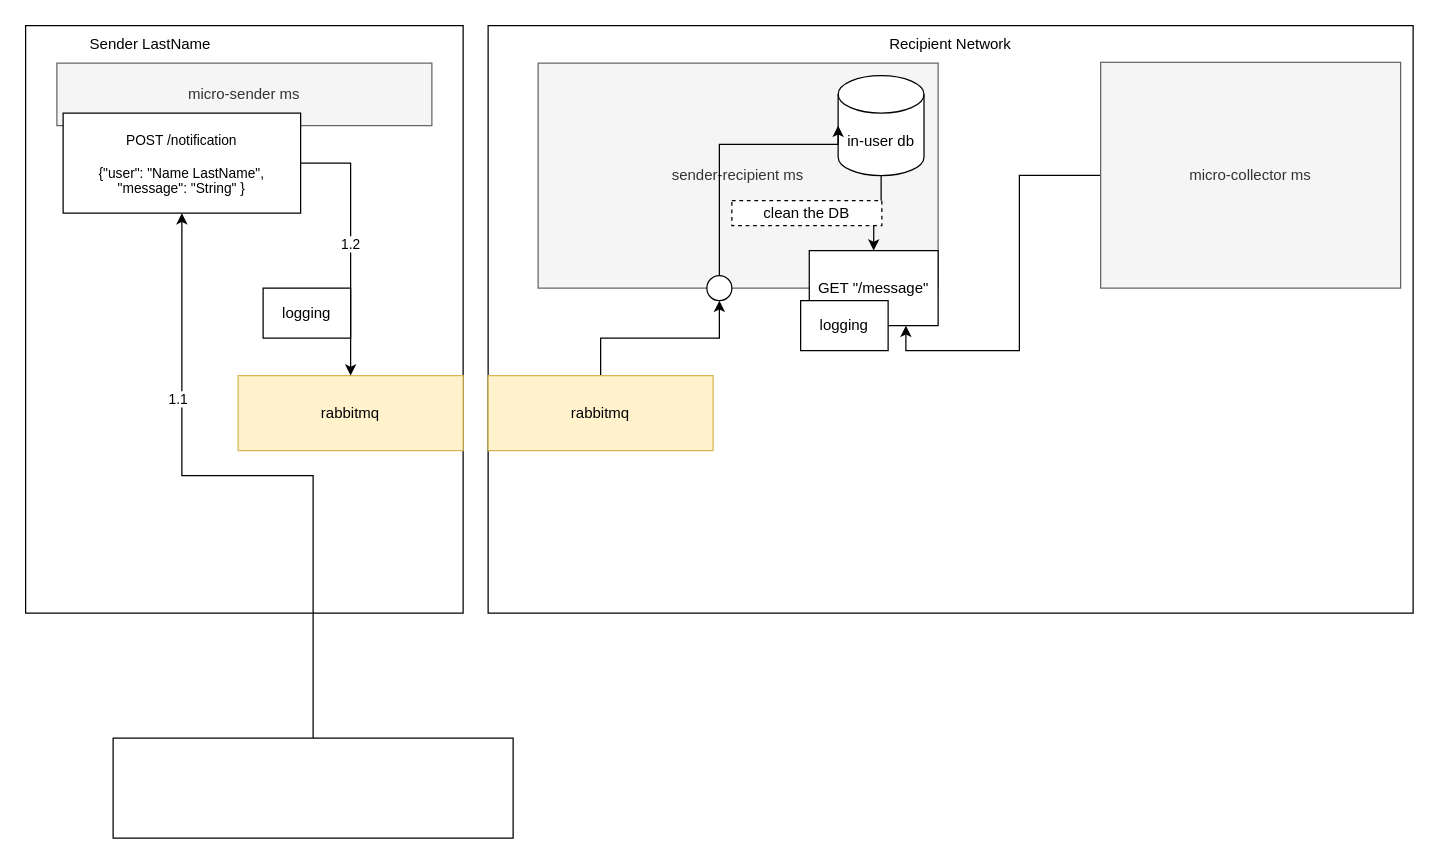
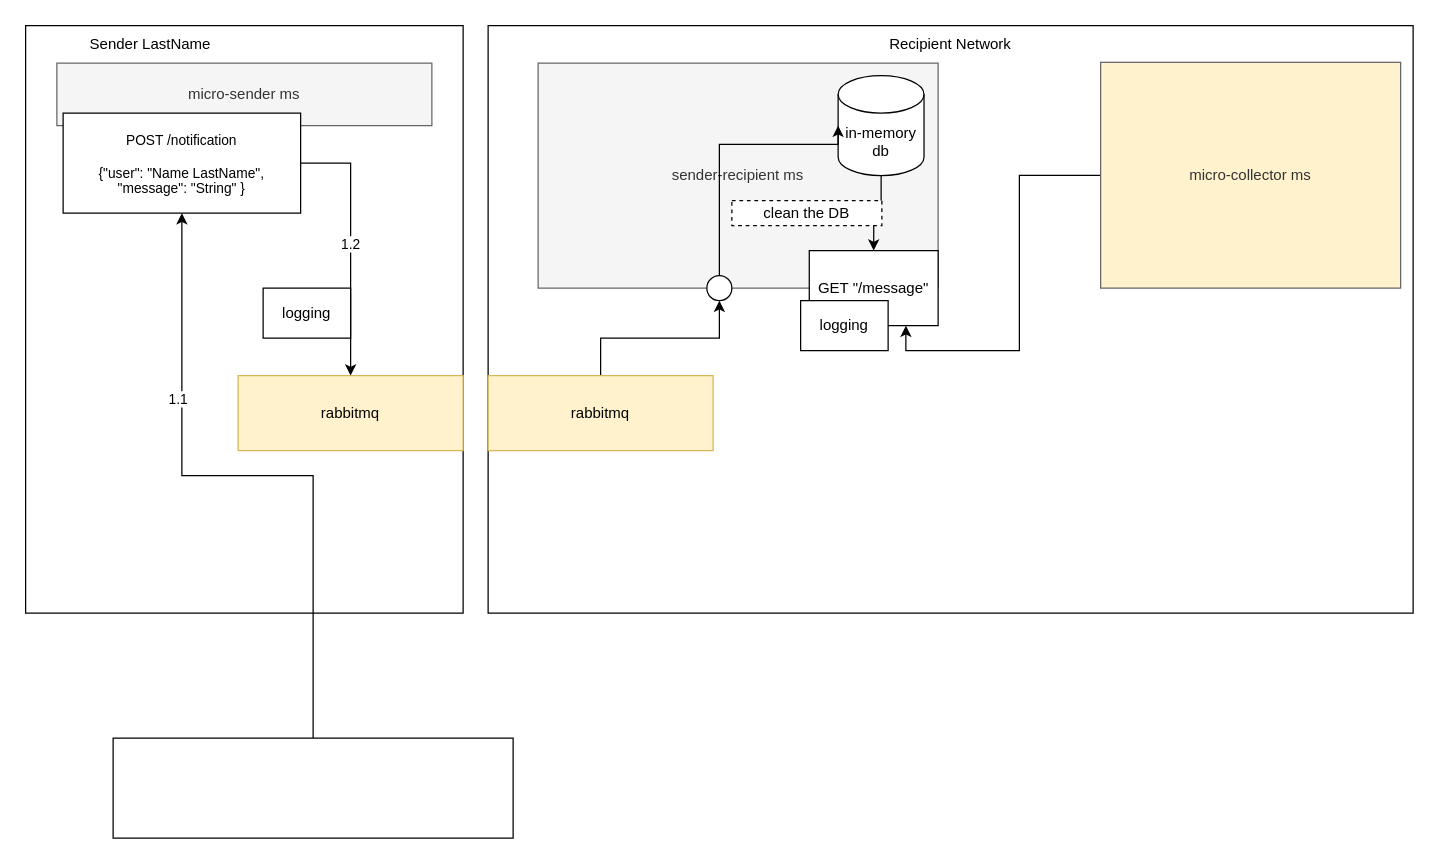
  <mxCell id="0" />
  <mxCell id="1" parent="0" />
  <mxCell id="2" value="" style="group" parent="1" vertex="1" connectable="0"><mxGeometry x="20" y="20" width="1110" height="470" as="geometry" /></mxCell>
  <mxCell id="3" value="" style="rounded=0;whiteSpace=wrap;html=1;" parent="2" vertex="1"><mxGeometry width="350" height="470" as="geometry" /></mxCell>
  <mxCell id="4" value="Sender LastName" style="text;html=1;align=center;verticalAlign=middle;whiteSpace=wrap;rounded=0;" parent="2" vertex="1"><mxGeometry width="200" height="30" as="geometry" /></mxCell>
  <mxCell id="5" value="micro-sender ms" style="rounded=0;whiteSpace=wrap;html=1;fillColor=#f5f5f5;fontColor=#333333;strokeColor=#666666;" parent="2" vertex="1"><mxGeometry x="25" y="30" width="300" height="50" as="geometry" /></mxCell>
  <mxCell id="6" value="" style="group" parent="2" vertex="1" connectable="0"><mxGeometry x="370" width="740" height="470" as="geometry" /></mxCell>
  <mxCell id="7" value="" style="rounded=0;whiteSpace=wrap;html=1;" parent="6" vertex="1"><mxGeometry width="740" height="470" as="geometry" /></mxCell>
  <mxCell id="8" value="Recipient Network" style="text;html=1;align=center;verticalAlign=middle;whiteSpace=wrap;rounded=0;" parent="6" vertex="1"><mxGeometry width="740" height="29.362" as="geometry" /></mxCell>
  <mxCell id="9" value="sender-recipient ms" style="rounded=0;whiteSpace=wrap;html=1;fillColor=#f5f5f5;fontColor=#333333;strokeColor=#666666;" parent="6" vertex="1"><mxGeometry x="40" y="30" width="320" height="180" as="geometry" /></mxCell>
  <mxCell id="10" style="edgeStyle=orthogonalEdgeStyle;rounded=0;orthogonalLoop=1;jettySize=auto;html=1;entryX=0.75;entryY=1;entryDx=0;entryDy=0;" parent="6" source="11" target="18" edge="1"><mxGeometry relative="1" as="geometry" /></mxCell>
- <mxCell id="11" value="micro-collector ms" style="rounded=0;whiteSpace=wrap;html=1;fillColor=#f5f5f5;fontColor=#333333;strokeColor=#666666;" parent="6" vertex="1"><mxGeometry x="490" y="29.36" width="240" height="180.64" as="geometry" /></mxCell>
+ <mxCell id="11" value="micro-collector ms" style="rounded=0;whiteSpace=wrap;html=1;fillColor=#fff2cc;fontColor=#333333;strokeColor=#666666;" parent="6" vertex="1"><mxGeometry x="490" y="29.36" width="240" height="180.64" as="geometry" /></mxCell>
  <mxCell id="12" style="edgeStyle=orthogonalEdgeStyle;rounded=0;orthogonalLoop=1;jettySize=auto;html=1;entryX=0.5;entryY=0;entryDx=0;entryDy=0;" parent="6" source="13" target="18" edge="1"><mxGeometry relative="1" as="geometry" /></mxCell>
- <mxCell id="13" value="in-user db" style="shape=cylinder3;whiteSpace=wrap;html=1;boundedLbl=1;backgroundOutline=1;size=15;" parent="6" vertex="1"><mxGeometry x="280" y="40" width="68.72" height="80" as="geometry" /></mxCell>
+ <mxCell id="13" value="in-memory db" style="shape=cylinder3;whiteSpace=wrap;html=1;boundedLbl=1;backgroundOutline=1;size=15;" parent="6" vertex="1"><mxGeometry x="280" y="40" width="68.72" height="80" as="geometry" /></mxCell>
  <mxCell id="14" value="" style="ellipse;whiteSpace=wrap;html=1;aspect=fixed;" parent="6" vertex="1"><mxGeometry x="175" y="200" width="20" height="20" as="geometry" /></mxCell>
  <mxCell id="15" style="edgeStyle=orthogonalEdgeStyle;rounded=0;orthogonalLoop=1;jettySize=auto;html=1;entryX=0.5;entryY=1;entryDx=0;entryDy=0;" parent="6" source="16" target="14" edge="1"><mxGeometry relative="1" as="geometry" /></mxCell>
  <mxCell id="16" value="rabbitmq" style="rounded=0;whiteSpace=wrap;html=1;fillColor=#fff2cc;strokeColor=#d6b656;" parent="6" vertex="1"><mxGeometry y="280" width="180" height="60" as="geometry" /></mxCell>
  <mxCell id="17" style="edgeStyle=orthogonalEdgeStyle;rounded=0;orthogonalLoop=1;jettySize=auto;html=1;entryX=0;entryY=0.5;entryDx=0;entryDy=0;entryPerimeter=0;" parent="6" source="14" target="13" edge="1"><mxGeometry relative="1" as="geometry"><Array as="points"><mxPoint x="185" y="95" /></Array></mxGeometry></mxCell>
  <mxCell id="18" value="GET &quot;/message&quot;" style="rounded=0;whiteSpace=wrap;html=1;" parent="6" vertex="1"><mxGeometry x="256.92" y="180" width="103.08" height="60" as="geometry" /></mxCell>
  <mxCell id="19" value="logging" style="rounded=0;whiteSpace=wrap;html=1;" parent="6" vertex="1"><mxGeometry x="250" y="220" width="70" height="40" as="geometry" /></mxCell>
  <mxCell id="20" value="clean the DB" style="rounded=0;whiteSpace=wrap;html=1;dashed=1;" parent="6" vertex="1"><mxGeometry x="195" y="140" width="120" height="20" as="geometry" /></mxCell>
  <mxCell id="21" value="logging" style="rounded=0;whiteSpace=wrap;html=1;" parent="2" vertex="1"><mxGeometry x="190" y="210" width="70" height="40" as="geometry" /></mxCell>
  <mxCell id="22" value="rabbitmq" style="rounded=0;whiteSpace=wrap;html=1;fillColor=#fff2cc;strokeColor=#d6b656;" parent="2" vertex="1"><mxGeometry x="170" y="280" width="180" height="60" as="geometry" /></mxCell>
  <mxCell id="23" value="1.2" style="edgeStyle=orthogonalEdgeStyle;rounded=0;orthogonalLoop=1;jettySize=auto;html=1;exitX=1;exitY=0.5;exitDx=0;exitDy=0;entryX=0.5;entryY=0;entryDx=0;entryDy=0;" parent="2" source="24" target="22" edge="1"><mxGeometry relative="1" as="geometry" /></mxCell>
  <mxCell id="24" value="&lt;font style=&quot;font-size: 11px;&quot;&gt;POST /notification&lt;/font&gt;&lt;div style=&quot;line-height: 110%; font-size: 11px;&quot;&gt;&lt;font style=&quot;font-size: 11px;&quot;&gt;&lt;br&gt;{&quot;user&quot;: &quot;Name LastName&quot;,&lt;br&gt;&quot;message&quot;: &quot;String&quot; }&lt;/font&gt;&lt;br&gt;&lt;/div&gt;" style="rounded=0;whiteSpace=wrap;html=1;" parent="2" vertex="1"><mxGeometry x="30" y="70" width="190" height="80" as="geometry" /></mxCell>
  <mxCell id="25" style="edgeStyle=orthogonalEdgeStyle;rounded=0;orthogonalLoop=1;jettySize=auto;html=1;entryX=0.5;entryY=1;entryDx=0;entryDy=0;" parent="1" source="27" target="24" edge="1"><mxGeometry relative="1" as="geometry" /></mxCell>
  <mxCell id="26" value="1.1" style="edgeLabel;html=1;align=center;verticalAlign=middle;resizable=0;points=[];" parent="25" vertex="1" connectable="0"><mxGeometry x="0.437" y="4" relative="1" as="geometry"><mxPoint as="offset" /></mxGeometry></mxCell>
  <mxCell id="27" value="" style="rounded=0;whiteSpace=wrap;html=1;" parent="1" vertex="1"><mxGeometry x="90" y="590" width="320" height="80" as="geometry" /></mxCell>
